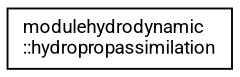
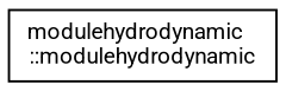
  digraph {
    rankdir=LR
    fontname=Roboto
-   n1 [color=black fillcolor=white fontname=Roboto fontsize=10 height=0.2 label="modulehydrodynamic\l::hydropropassimilation" shape=record style=filled width=0.4]
+   n1 [color=black fillcolor=white fontname=Roboto fontsize=10 height=0.2 label="modulehydrodynamic\l::modulehydrodynamic" shape=record style=filled width=0.4]
  }
